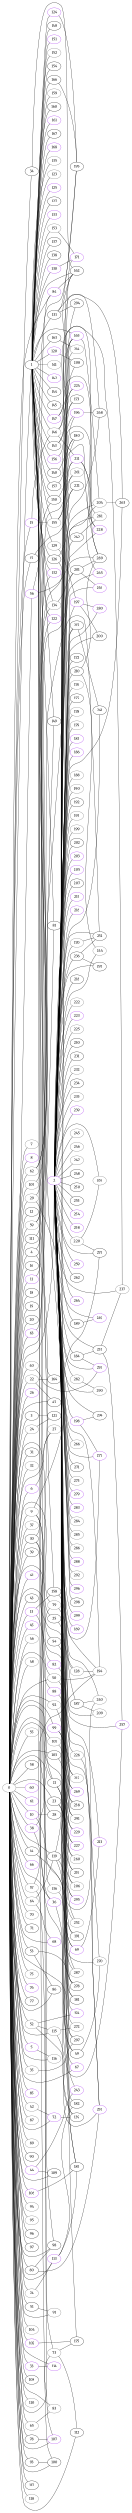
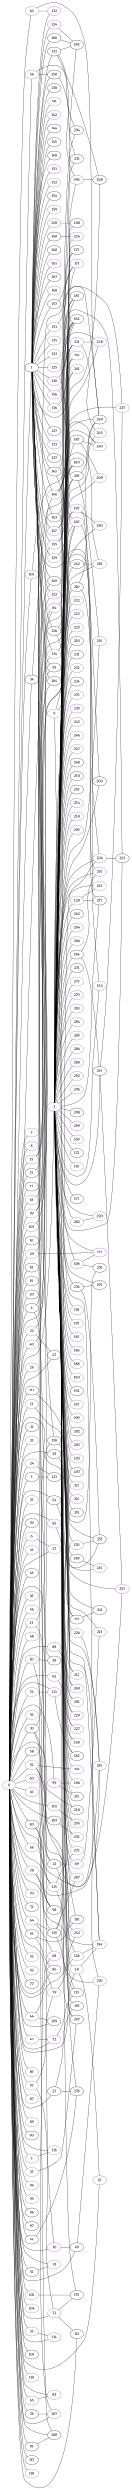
  graph {
    fontname=Merriweather
    rankdir=LR
    node [color=black fontname=Merriweather]
    edge [fontname=Merriweather]
    0 [color=gray40]
    1
    2 [color=purple]
    3
    4
    5 [color=purple]
    6 [color=purple]
    7 [color=gray40]
    8 [color=purple]
    9 [color=gray40]
    10 [color=purple]
    11 [color=purple]
    12
    13 [color=purple]
    14
    15 [color=purple]
    16
    17
    18
    19
    20
    21
    22 [color=gray40]
    23
    24 [color=gray40]
    25
    26 [color=purple]
    27 [color=gray40]
    28
    29 [color=gray40]
    30
    31
    32 [color=gray40]
    33 [color=purple]
    34
    35 [color=gray40]
    36 [color=purple]
    37 [color=gray40]
    38 [color=purple]
    39
    40 [color=gray40]
    41 [color=purple]
    42 [color=gray40]
    43
    44 [color=purple]
    45 [color=purple]
    46 [color=gray40]
    47
    48 [color=gray40]
    49
    50 [color=gray40]
    51
    52 [color=gray40]
    53
    54
    55 [color=gray40]
    56 [color=purple]
    57 [color=gray40]
    58
    59 [color=gray40]
    60 [color=purple]
    61 [color=purple]
    62 [color=gray40]
    63 [color=purple]
    64 [color=gray40]
    65 [color=gray40]
    66 [color=purple]
    67 [color=purple]
    68 [color=purple]
    69 [color=purple]
    70 [color=gray40]
    71
    72 [color=purple]
    73 [color=gray40]
    74 [color=gray40]
    75 [color=gray40]
    76 [color=purple]
    77
    78
    79 [color=gray40]
    80
    81
    82 [color=purple]
    83 [color=gray40]
    84 [color=purple]
    85 [color=purple]
    86
    87 [color=gray40]
    88 [color=purple]
    89 [color=gray40]
    90
    91 [color=gray40]
    92 [color=gray40]
    93
    94 [color=gray40]
    95 [color=gray40]
    96
    97
    98
    99 [color=purple]
    100
    101 [color=gray40]
    102 [color=purple]
    103
    104 [color=gray40]
    105 [color=gray40]
    106 [color=purple]
    107 [color=purple]
    108
    109
    110 [color=gray40]
    111
    112
    113 [color=purple]
    114 [color=purple]
    115 [color=gray40]
    116 [color=gray40]
    117
    118 [color=gray40]
    119
    128 [color=gray40]
    130 [color=purple]
    131
    132 [color=purple]
    133 [color=purple]
    134 [color=gray40]
    129 [color=gray40]
    136 [color=gray40]
    137
    138
    139
    140
    141 [color=gray40]
    142 [color=purple]
    143
    144
    145
    146 [color=gray40]
    147 [color=purple]
    148
    149
    150
    151 [color=purple]
    152 [color=gray40]
    153 [color=gray40]
    154
    155 [color=gray40]
    156 [color=purple]
    157
    158
    159 [color=gray40]
    160
    161 [color=purple]
    162
    163
    164
    165 [color=purple]
    166
    167
    168 [color=purple]
    135 [color=gray40]
    120 [color=purple]
    122 [color=purple]
    123 [color=gray40]
    124 [color=purple]
    125 [color=purple]
    126
    127
    169 [color=purple]
    170 [color=gray40]
    171 [color=purple]
    172
    173
    174 [color=purple]
    175
    176 [color=gray40]
    177
    178 [color=gray40]
    179 [color=gray40]
    180
    181
    182
    183 [color=purple]
    184
    185
    186 [color=purple]
    187
    188 [color=gray40]
    189
    190 [color=gray40]
    191
    192
    193 [color=gray40]
    194 [color=gray40]
    196 [color=purple]
    197 [color=purple]
    198 [color=purple]
    199 [color=gray40]
    200
    201
    202
    203 [color=purple]
    204 [color=gray40]
    205 [color=purple]
    206 [color=gray40]
    207
    208
    209 [color=gray40]
    210
    211 [color=purple]
    212 [color=gray40]
    213 [color=purple]
    214 [color=gray40]
    215 [color=purple]
    216 [color=purple]
    217
    218
    219
    220 [color=gray40]
    221
    222 [color=gray40]
    223 [color=purple]
    224 [color=purple]
    225 [color=gray40]
    226 [color=gray40]
    227 [color=purple]
    228 [color=purple]
    229 [color=purple]
    230
    231
    232 [color=gray40]
    233
    234
    235 [color=gray40]
    236
    237 [color=gray40]
    238
    239 [color=purple]
    240 [color=gray40]
    241
    242
    243 [color=purple]
    244 [color=gray40]
    245 [color=gray40]
    246 [color=gray40]
    247 [color=gray40]
    248
    249 [color=purple]
    250
    251
    252 [color=gray40]
    253
    254 [color=purple]
    255 [color=purple]
    256 [color=purple]
    257 [color=purple]
    258 [color=purple]
    259 [color=purple]
    260 [color=gray40]
    261 [color=gray40]
    262
    263
    264 [color=purple]
    265 [color=purple]
    266 [color=gray40]
    267 [color=gray40]
    268
    269 [color=purple]
    270 [color=gray40]
    271
    272 [color=gray40]
    273 [color=gray40]
    274
    275
    276 [color=purple]
    277 [color=purple]
    278
    279 [color=purple]
    280 [color=purple]
    281 [color=gray40]
    282 [color=gray40]
    283 [color=purple]
    284 [color=gray40]
    285 [color=gray40]
    286 [color=gray40]
    287 [color=gray40]
    288 [color=purple]
    289
    290 [color=gray40]
    291 [color=gray40]
    292 [color=gray40]
    293
    294
    295 [color=purple]
    296 [color=purple]
    297
    298
    299 [color=purple]
    121
    195
    0 -- 1
    0 -- 2
    0 -- 3
    0 -- 4
    0 -- 5
    0 -- 6
    0 -- 7
    0 -- 8
-   0 -- 9
    0 -- 10
    0 -- 11
    0 -- 12
    0 -- 13
    0 -- 14
    0 -- 15
    0 -- 16
    0 -- 17
    0 -- 18
    0 -- 19
    0 -- 20
    0 -- 21
    0 -- 22
    0 -- 23
    0 -- 24
    0 -- 25
    0 -- 26
    0 -- 27
    0 -- 28
    0 -- 29
    0 -- 30
    0 -- 31
    0 -- 32
    0 -- 33
    0 -- 34
    0 -- 35
    0 -- 36
    0 -- 37
    0 -- 38
    0 -- 39
    0 -- 40
    0 -- 41
    0 -- 42
    0 -- 43
    0 -- 44
    0 -- 45
    0 -- 46
    0 -- 47
    0 -- 48
    0 -- 49
    0 -- 50
    0 -- 51
    0 -- 52
    0 -- 53
    0 -- 54
    0 -- 55
    0 -- 56
    0 -- 57
    0 -- 58
    0 -- 59
    0 -- 60
    0 -- 61
    0 -- 62
    0 -- 63
    0 -- 64
    0 -- 65
    0 -- 66
    0 -- 67
    0 -- 68
    0 -- 69
    0 -- 70
    0 -- 71
    0 -- 72
    0 -- 73
    0 -- 74
    0 -- 75
    0 -- 76
    0 -- 77
    0 -- 78
    0 -- 79
    0 -- 80
    0 -- 81
    0 -- 82
    0 -- 83
    0 -- 84
    0 -- 85
    0 -- 86
    0 -- 87
    0 -- 88
    0 -- 89
    0 -- 90
    0 -- 91
    0 -- 92
    0 -- 93
    0 -- 94
    0 -- 95
    0 -- 96
    0 -- 97
    0 -- 98
    0 -- 99
    0 -- 100
    0 -- 101
    0 -- 102
    0 -- 103
    0 -- 104
    0 -- 105
    0 -- 106
    0 -- 107
    0 -- 108
    0 -- 109
    0 -- 110
    0 -- 111
    0 -- 112
    0 -- 113
    0 -- 114
    0 -- 115
    0 -- 116
    0 -- 117
    0 -- 118
    0 -- 119
    1 -- 81
    1 -- 100
    1 -- 128
    1 -- 130
    1 -- 131
    1 -- 132
    1 -- 133
    1 -- 134
    1 -- 129
    1 -- 136
    1 -- 137
    1 -- 138
    1 -- 139
    1 -- 140
    1 -- 141
    1 -- 142
    1 -- 143
    1 -- 144
    1 -- 145
    1 -- 146
    1 -- 147
    1 -- 148
    1 -- 149
    1 -- 150
    1 -- 151
    1 -- 152
    1 -- 153
    1 -- 154
    1 -- 155
    1 -- 156
    1 -- 157
    1 -- 158
    1 -- 159
    1 -- 160
    1 -- 161
    1 -- 162
    1 -- 163
    1 -- 164
    1 -- 165
    1 -- 166
    1 -- 167
    1 -- 168
    1 -- 135
    1 -- 120
    1 -- 122
    1 -- 123
    1 -- 124
    1 -- 125
    1 -- 126
    1 -- 127
    2 -- 165
    2 -- 169
    2 -- 170
    2 -- 171
    2 -- 172
    2 -- 173
    2 -- 174
    2 -- 175
    2 -- 176
    2 -- 177
    2 -- 178
    2 -- 179
    2 -- 180
    2 -- 181
    2 -- 182
    2 -- 183
    2 -- 184
    2 -- 185
    2 -- 186
    2 -- 187
    2 -- 188
    2 -- 189
    2 -- 190
    2 -- 191
    2 -- 192
    2 -- 193
    2 -- 194
    2 -- 196
    2 -- 197
    2 -- 198
    2 -- 199
    2 -- 200
    2 -- 201
    2 -- 202
    2 -- 203
    2 -- 204
    2 -- 205
    2 -- 206
    2 -- 207
    2 -- 208
    2 -- 209
    2 -- 210
    2 -- 211
    2 -- 212
    2 -- 213
    2 -- 214
    2 -- 215
    2 -- 216
    2 -- 217
    2 -- 218
    2 -- 219
    2 -- 220
    2 -- 221
    2 -- 222
    2 -- 223
    2 -- 224
    2 -- 225
    2 -- 226
    2 -- 227
    2 -- 228
    2 -- 229
    2 -- 230
    2 -- 231
    2 -- 232
    2 -- 233
    2 -- 234
    2 -- 235
    2 -- 236
    2 -- 237
    2 -- 238
    2 -- 239
    2 -- 240
    2 -- 241
    2 -- 242
    2 -- 243
    2 -- 244
    2 -- 245
    2 -- 246
    2 -- 247
    2 -- 248
    2 -- 249
    2 -- 250
    2 -- 251
    2 -- 252
    2 -- 253
    2 -- 254
    2 -- 255
    2 -- 256
    2 -- 257
    2 -- 258
    2 -- 259
    2 -- 260
    2 -- 261
    2 -- 262
    2 -- 263
    2 -- 264
    2 -- 265
    2 -- 266
    2 -- 267
    2 -- 268
    2 -- 269
    2 -- 270
    2 -- 271
    2 -- 272
    2 -- 273
    2 -- 274
    2 -- 275
    2 -- 276
    2 -- 277
    2 -- 278
    2 -- 279
    2 -- 280
    2 -- 281
    2 -- 282
    2 -- 283
    2 -- 284
    2 -- 285
    2 -- 286
    2 -- 287
    2 -- 288
    2 -- 289
    2 -- 290
    2 -- 291
    2 -- 292
    2 -- 293
    2 -- 294
    2 -- 295
    2 -- 296
    2 -- 297
    2 -- 298
    2 -- 299
    3 -- 121
    4 -- 36
    4 -- 195
    5 -- 116
    6 -- 27
    9 -- 50
    9 -- 240
    9 -- 275
    10 -- 28
    10 -- 257
    11 -- 217
    13 -- 21
    13 -- 158
    14 -- 278
    15 -- 146
    15 -- 155
    17 -- 180
    21 -- 69
    21 -- 270
    22 -- 47
    22 -- 164
    23 -- 191
    23 -- 278
    24 -- 121
    25 -- 269
    29 -- 84
    29 -- 277
    30 -- 107
    30 -- 165
    30 -- 238
    33 -- 114
    34 -- 162
    35 -- 297
    36 -- 49
    38 -- 98
    38 -- 194
    40 -- 276
    42 -- 72
    44 -- 109
    44 -- 243
    49 -- 270
    50 -- 67
    50 -- 194
    51 -- 91
    52 -- 115
    52 -- 174
    52 -- 255
    53 -- 86
    53 -- 181
    54 -- 291
    56 -- 150
    56 -- 221
    57 -- 73
    57 -- 79
    59 -- 122
    59 -- 211
    62 -- 132
    62 -- 289
    63 -- 149
    64 -- 68
    64 -- 119
    65 -- 83
    69 -- 213
    72 -- 139
    73 -- 112
    73 -- 175
    74 -- 113
    78 -- 107
    79 -- 128
    80 -- 98
    80 -- 255
    82 -- 229
    84 -- 162
    88 -- 227
    92 -- 260
    93 -- 100
    99 -- 206
    99 -- 219
    101 -- 295
    102 -- 175
    103 -- 252
    105 -- 134
    106 -- 185
    111 -- 251
    113 -- 182
-   113 -- 185
    115 -- 139
    115 -- 272
    119 -- 204
    119 -- 287
    119 -- 297
    128 -- 194
    130 -- 171
    131 -- 268
    131 -- 294
    131 -- 195
    134 -- 201
    129 -- 197
    136 -- 185
    140 -- 224
    143 -- 165
    143 -- 237
    146 -- 162
    146 -- 211
    146 -- 263
    147 -- 162
    147 -- 281
    150 -- 196
    153 -- 171
    155 -- 228
    155 -- 261
    156 -- 289
    157 -- 173
    158 -- 212
    163 -- 214
    165 -- 204
    166 -- 195
    120 -- 208
    124 -- 195
    126 -- 180
    126 -- 194
    170 -- 251
    184 -- 233
    184 -- 276
    187 -- 209
    187 -- 240
    189 -- 249
    196 -- 268
    197 -- 200
    197 -- 280
    198 -- 274
    198 -- 277
    201 -- 256
    201 -- 289
    204 -- 263
    210 -- 244
    210 -- 289
    211 -- 228
    211 -- 265
    217 -- 241
    220 -- 267
    220 -- 275
    226 -- 255
    233 -- 237
    233 -- 257
    236 -- 251
    236 -- 293
    242 -- 281
    282 -- 290
  }
